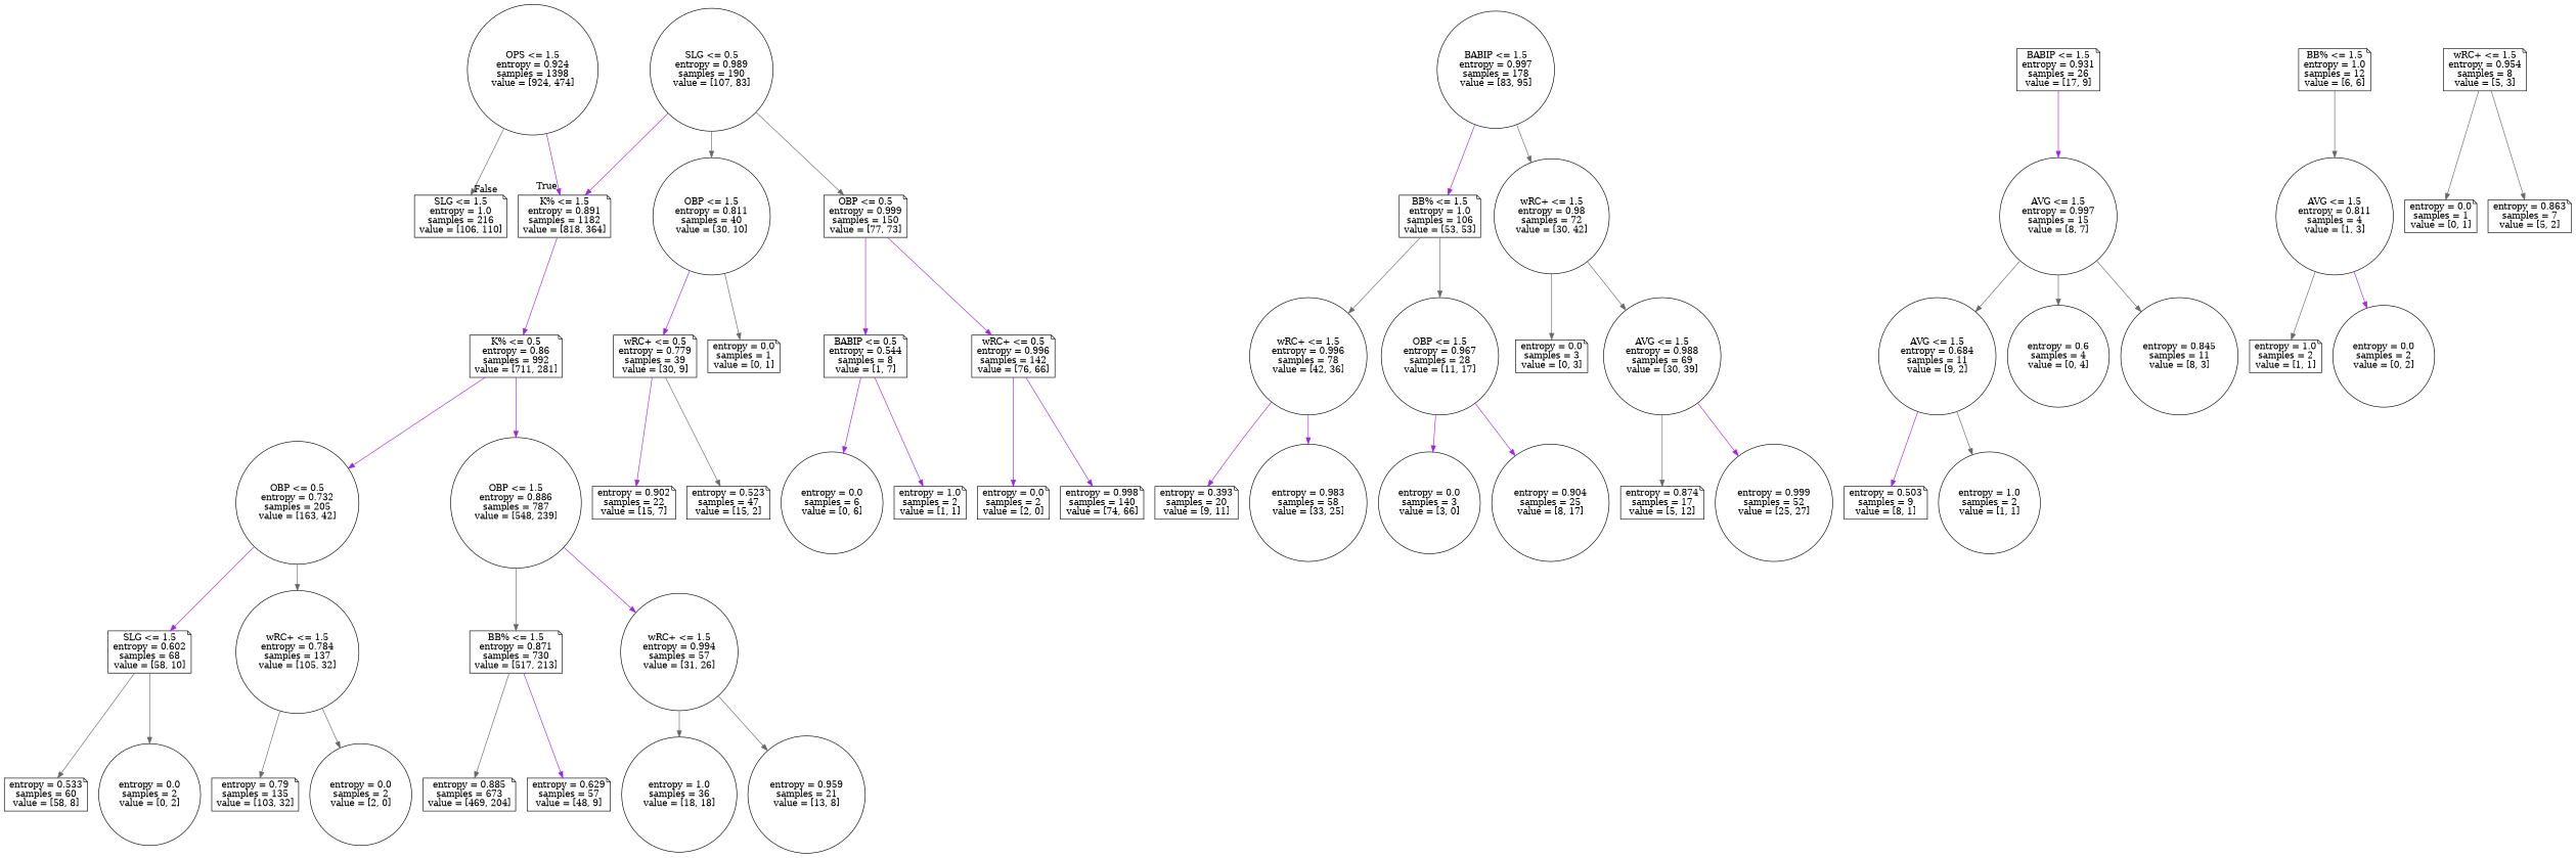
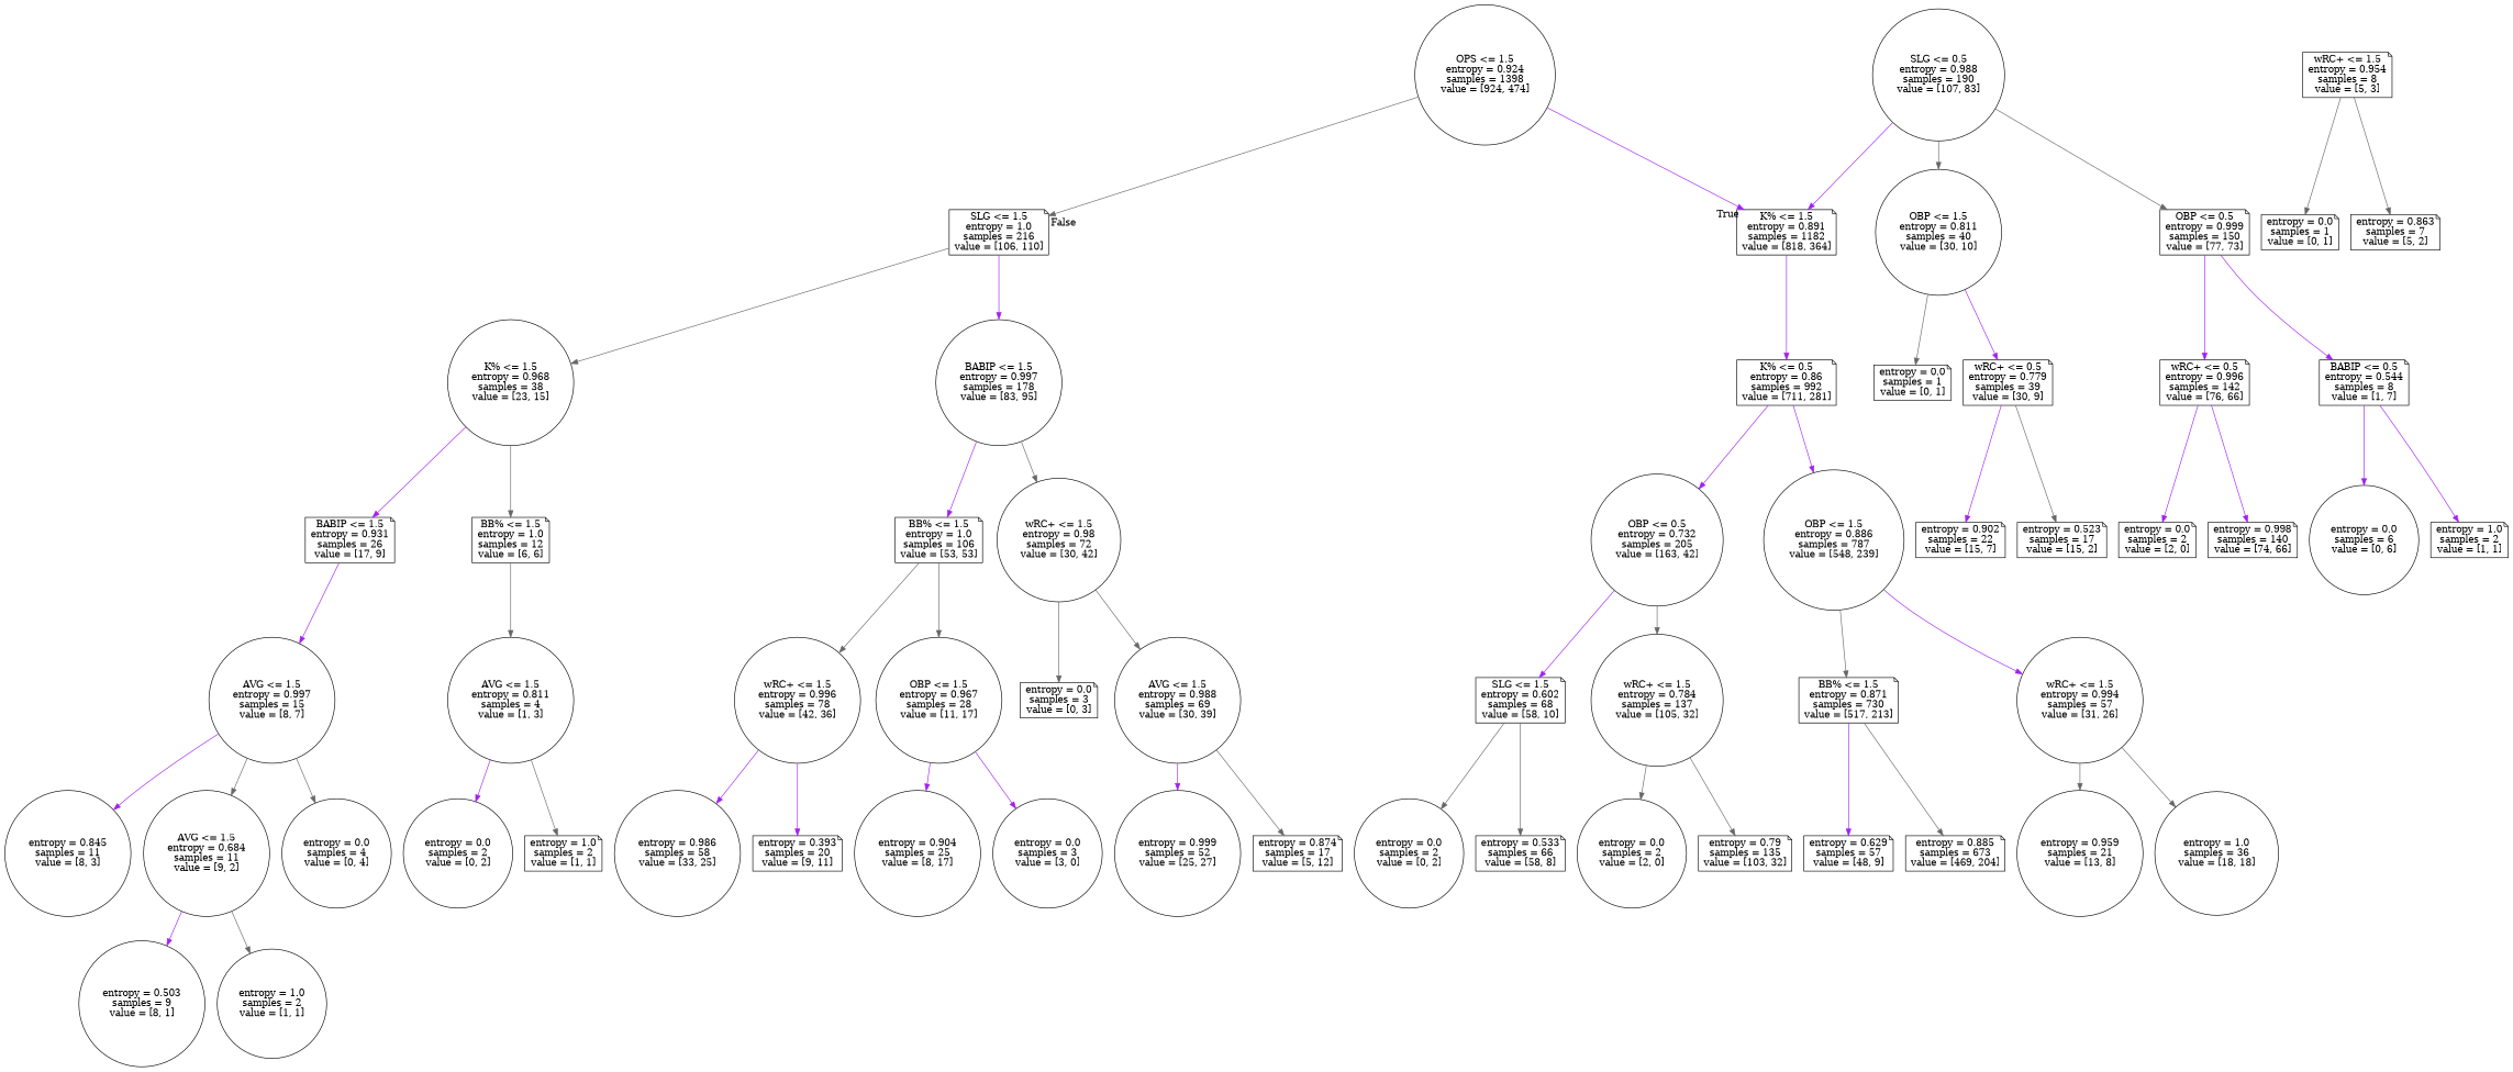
  digraph {
    node [shape=note]
    edge [color=gray40]
    n1 [label="OPS <= 1.5\nentropy = 0.924\nsamples = 1398\nvalue = [924, 474]" shape=circle]
    n2 [label="K% <= 1.5\nentropy = 0.891\nsamples = 1182\nvalue = [818, 364]"]
    n3 [label="SLG <= 1.5\nentropy = 1.0\nsamples = 216\nvalue = [106, 110]"]
    n4 [label="K% <= 0.5\nentropy = 0.86\nsamples = 992\nvalue = [711, 281]"]
+   n5 [label="K% <= 1.5\nentropy = 0.968\nsamples = 38\nvalue = [23, 15]" shape=circle]
    n6 [label="BABIP <= 1.5\nentropy = 0.997\nsamples = 178\nvalue = [83, 95]" shape=circle]
    n7 [label="OBP <= 0.5\nentropy = 0.732\nsamples = 205\nvalue = [163, 42]" shape=circle]
    n8 [label="OBP <= 1.5\nentropy = 0.886\nsamples = 787\nvalue = [548, 239]" shape=circle]
-   n9 [label="SLG <= 0.5\nentropy = 0.989\nsamples = 190\nvalue = [107, 83]" shape=circle]
+   n9 [label="SLG <= 0.5\nentropy = 0.988\nsamples = 190\nvalue = [107, 83]" shape=circle]
    n10 [label="OBP <= 1.5\nentropy = 0.811\nsamples = 40\nvalue = [30, 10]" shape=circle]
    n11 [label="OBP <= 0.5\nentropy = 0.999\nsamples = 150\nvalue = [77, 73]"]
    n12 [label="SLG <= 1.5\nentropy = 0.602\nsamples = 68\nvalue = [58, 10]"]
    n13 [label="wRC+ <= 1.5\nentropy = 0.784\nsamples = 137\nvalue = [105, 32]" shape=circle]
    n14 [label="BB% <= 1.5\nentropy = 0.871\nsamples = 730\nvalue = [517, 213]"]
    n15 [label="wRC+ <= 1.5\nentropy = 0.994\nsamples = 57\nvalue = [31, 26]" shape=circle]
-   n16 [label="entropy = 0.533\nsamples = 60\nvalue = [58, 8]"]
+   n16 [label="entropy = 0.533\nsamples = 66\nvalue = [58, 8]"]
    n17 [label="entropy = 0.0\nsamples = 2\nvalue = [0, 2]" shape=circle]
    n18 [label="entropy = 0.79\nsamples = 135\nvalue = [103, 32]"]
    n19 [label="entropy = 0.0\nsamples = 2\nvalue = [2, 0]" shape=circle]
    n20 [label="entropy = 0.885\nsamples = 673\nvalue = [469, 204]"]
    n21 [label="entropy = 0.629\nsamples = 57\nvalue = [48, 9]"]
    n22 [label="entropy = 1.0\nsamples = 36\nvalue = [18, 18]" shape=circle]
    n23 [label="entropy = 0.959\nsamples = 21\nvalue = [13, 8]" shape=circle]
    n24 [label="wRC+ <= 0.5\nentropy = 0.779\nsamples = 39\nvalue = [30, 9]"]
    n25 [label="entropy = 0.0\nsamples = 1\nvalue = [0, 1]"]
    n26 [label="BABIP <= 0.5\nentropy = 0.544\nsamples = 8\nvalue = [1, 7]"]
    n27 [label="wRC+ <= 0.5\nentropy = 0.996\nsamples = 142\nvalue = [76, 66]"]
    n28 [label="entropy = 0.902\nsamples = 22\nvalue = [15, 7]"]
-   n29 [label="entropy = 0.523\nsamples = 47\nvalue = [15, 2]"]
+   n29 [label="entropy = 0.523\nsamples = 17\nvalue = [15, 2]"]
    n30 [label="entropy = 0.0\nsamples = 6\nvalue = [0, 6]" shape=circle]
    n31 [label="entropy = 1.0\nsamples = 2\nvalue = [1, 1]"]
    n32 [label="entropy = 0.0\nsamples = 2\nvalue = [2, 0]"]
    n33 [label="entropy = 0.998\nsamples = 140\nvalue = [74, 66]"]
    n34 [label="BABIP <= 1.5\nentropy = 0.931\nsamples = 26\nvalue = [17, 9]"]
    n35 [label="BB% <= 1.5\nentropy = 1.0\nsamples = 12\nvalue = [6, 6]"]
    n36 [label="BB% <= 1.5\nentropy = 1.0\nsamples = 106\nvalue = [53, 53]"]
    n37 [label="wRC+ <= 1.5\nentropy = 0.98\nsamples = 72\nvalue = [30, 42]" shape=circle]
    n38 [label="AVG <= 1.5\nentropy = 0.997\nsamples = 15\nvalue = [8, 7]" shape=circle]
    n39 [label="AVG <= 1.5\nentropy = 0.811\nsamples = 4\nvalue = [1, 3]" shape=circle]
    n40 [label="AVG <= 1.5\nentropy = 0.684\nsamples = 11\nvalue = [9, 2]" shape=circle]
-   n41 [label="entropy = 0.503\nsamples = 9\nvalue = [8, 1]"]
+   n41 [label="entropy = 0.503\nsamples = 9\nvalue = [8, 1]" shape=circle]
    n42 [label="entropy = 1.0\nsamples = 2\nvalue = [1, 1]" shape=circle]
-   n43 [label="entropy = 0.6\nsamples = 4\nvalue = [0, 4]" shape=circle]
+   n43 [label="entropy = 0.0\nsamples = 4\nvalue = [0, 4]" shape=circle]
    n44 [label="entropy = 0.845\nsamples = 11\nvalue = [8, 3]" shape=circle]
    n45 [label="wRC+ <= 1.5\nentropy = 0.954\nsamples = 8\nvalue = [5, 3]"]
    n46 [label="entropy = 0.0\nsamples = 1\nvalue = [0, 1]"]
    n47 [label="entropy = 0.863\nsamples = 7\nvalue = [5, 2]"]
    n48 [label="entropy = 1.0\nsamples = 2\nvalue = [1, 1]"]
    n49 [label="entropy = 0.0\nsamples = 2\nvalue = [0, 2]" shape=circle]
    n50 [label="wRC+ <= 1.5\nentropy = 0.996\nsamples = 78\nvalue = [42, 36]" shape=circle]
    n51 [label="OBP <= 1.5\nentropy = 0.967\nsamples = 28\nvalue = [11, 17]" shape=circle]
    n52 [label="entropy = 0.0\nsamples = 3\nvalue = [0, 3]"]
    n53 [label="AVG <= 1.5\nentropy = 0.988\nsamples = 69\nvalue = [30, 39]" shape=circle]
    n54 [label="entropy = 0.393\nsamples = 20\nvalue = [9, 11]"]
-   n55 [label="entropy = 0.983\nsamples = 58\nvalue = [33, 25]" shape=circle]
+   n55 [label="entropy = 0.986\nsamples = 58\nvalue = [33, 25]" shape=circle]
    n56 [label="entropy = 0.0\nsamples = 3\nvalue = [3, 0]" shape=circle]
    n57 [label="entropy = 0.904\nsamples = 25\nvalue = [8, 17]" shape=circle]
    n58 [label="entropy = 0.874\nsamples = 17\nvalue = [5, 12]"]
    n59 [label="entropy = 0.999\nsamples = 52\nvalue = [25, 27]" shape=circle]
    n1 -> n2 [color=purple headlabel=True labelangle=45 labeldistance=2.5]
    n1 -> n3 [headlabel=False labelangle=-45 labeldistance=2.5]
    n2 -> n4 [color=purple]
+   n3 -> n5
+   n3 -> n6 [color=purple]
    n4 -> n7 [color=purple]
    n4 -> n8 [color=purple]
+   n5 -> n34 [color=purple]
+   n5 -> n35
    n6 -> n36 [color=purple]
    n6 -> n37
    n7 -> n12 [color=purple]
    n7 -> n13
    n8 -> n14
    n8 -> n15 [color=purple]
    n9 -> n2 [color=purple]
    n9 -> n10
    n9 -> n11
    n10 -> n24 [color=purple]
    n10 -> n25
    n11 -> n26 [color=purple]
    n11 -> n27 [color=purple]
    n12 -> n16
    n12 -> n17
    n13 -> n18
    n13 -> n19
    n14 -> n20
    n14 -> n21 [color=purple]
    n15 -> n22
    n15 -> n23
    n24 -> n28 [color=purple]
    n24 -> n29
    n26 -> n30 [color=purple]
    n26 -> n31 [color=purple]
    n27 -> n32 [color=purple]
    n27 -> n33 [color=purple]
    n34 -> n38 [color=purple]
    n35 -> n39
    n36 -> n50
    n36 -> n51
    n37 -> n52
    n37 -> n53
    n38 -> n40
    n38 -> n43
-   n38 -> n44
+   n38 -> n44 [color=purple]
    n39 -> n48
    n39 -> n49 [color=purple]
    n40 -> n41 [color=purple]
    n40 -> n42
    n45 -> n46
    n45 -> n47
    n50 -> n54 [color=purple]
    n50 -> n55 [color=purple]
    n51 -> n56 [color=purple]
    n51 -> n57 [color=purple]
    n53 -> n58
    n53 -> n59 [color=purple]
  }
